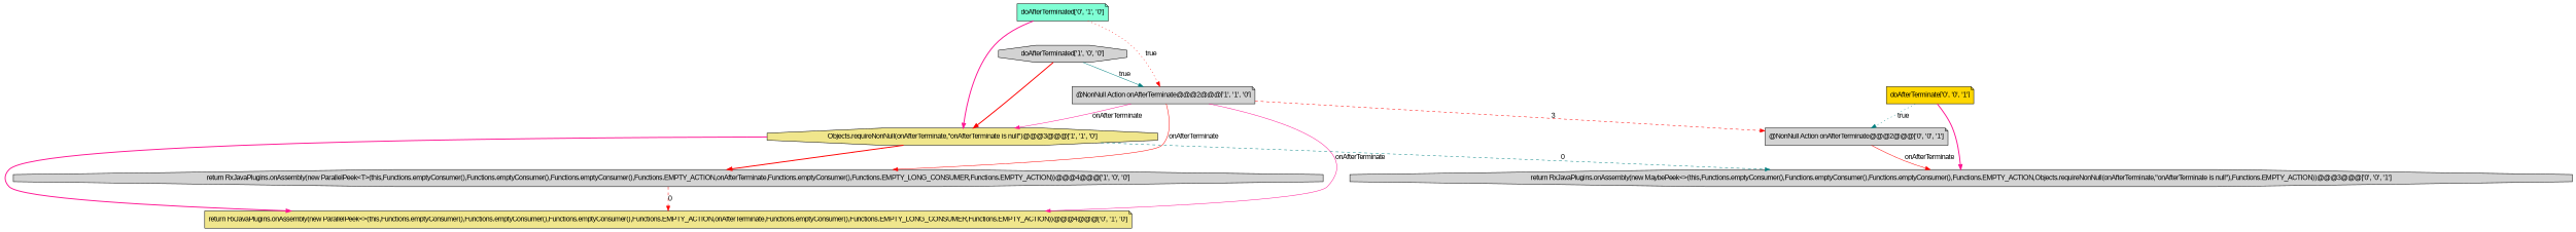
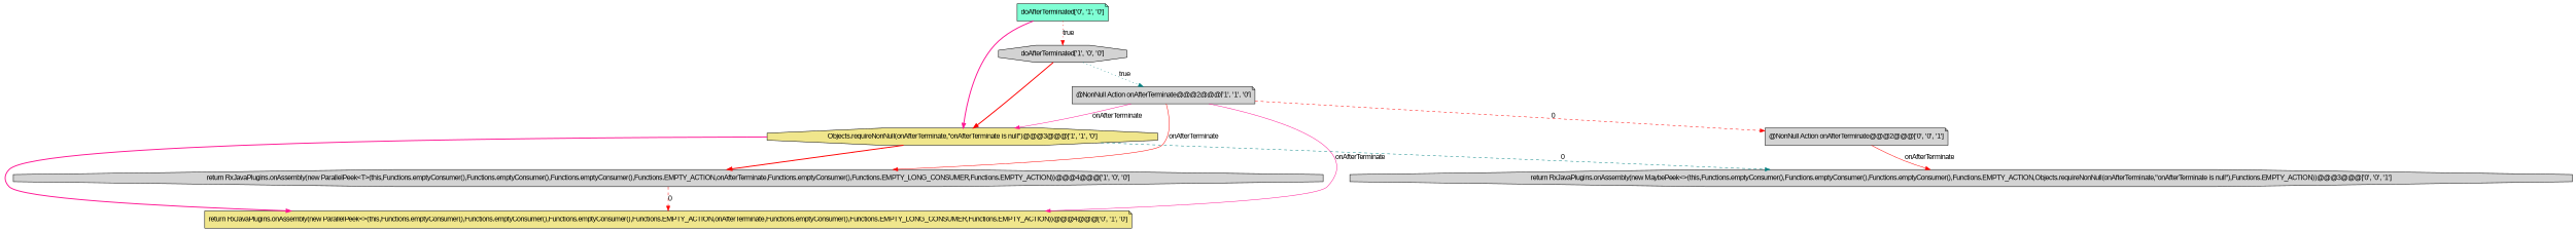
  digraph {
    fontname="Liberation Sans"
    node [fillcolor=lightgrey fontname="Liberation Sans" shape=note style=filled]
    edge [color=red fontname="Liberation Sans" style=bold]
    n1 [label="@NonNull Action onAfterTerminate@@@2@@@['1', '1', '0']"]
    n2 [fillcolor=khaki label="return RxJavaPlugins.onAssembly(new ParallelPeek<>(this,Functions.emptyConsumer(),Functions.emptyConsumer(),Functions.emptyConsumer(),Functions.EMPTY_ACTION,onAfterTerminate,Functions.emptyConsumer(),Functions.EMPTY_LONG_CONSUMER,Functions.EMPTY_ACTION))@@@4@@@['0', '1', '0']"]
    n3 [label="return RxJavaPlugins.onAssembly(new ParallelPeek<T>(this,Functions.emptyConsumer(),Functions.emptyConsumer(),Functions.emptyConsumer(),Functions.EMPTY_ACTION,onAfterTerminate,Functions.emptyConsumer(),Functions.EMPTY_LONG_CONSUMER,Functions.EMPTY_ACTION))@@@4@@@['1', '0', '0']" shape=octagon]
    n4 [fillcolor=khaki label="Objects.requireNonNull(onAfterTerminate,\"onAfterTerminate is null\")@@@3@@@['1', '1', '0']" shape=octagon]
    n5 [label="@NonNull Action onAfterTerminate@@@2@@@['0', '0', '1']"]
    n6 [label="return RxJavaPlugins.onAssembly(new MaybePeek<>(this,Functions.emptyConsumer(),Functions.emptyConsumer(),Functions.emptyConsumer(),Functions.EMPTY_ACTION,Objects.requireNonNull(onAfterTerminate,\"onAfterTerminate is null\"),Functions.EMPTY_ACTION))@@@3@@@['0', '0', '1']" shape=octagon]
-   n7 [fillcolor=gold label="doAfterTerminate['0', '0', '1']"]
    n8 [fillcolor=aquamarine label="doAfterTerminated['0', '1', '0']"]
    n9 [label="doAfterTerminated['1', '0', '0']" shape=octagon]
    n1 -> n2 [color=deeppink label=onAfterTerminate style=solid]
    n1 -> n3 [label=onAfterTerminate style=solid]
    n1 -> n4 [color=deeppink label=onAfterTerminate style=solid]
-   n1 -> n5 [label=3 style=dashed]
+   n1 -> n5 [label=0 style=dashed]
    n3 -> n2 [label=0 style=dashed]
    n4 -> n2 [color=deeppink]
    n4 -> n3
    n4 -> n6 [color=teal label=0 style=dashed]
    n5 -> n6 [label=onAfterTerminate style=solid]
-   n7 -> n5 [color=teal label=true style=dotted]
-   n7 -> n6 [color=deeppink]
-   n8 -> n1 [label=true style=dotted]
+   n8 -> n9 [label=true style=dotted]
    n8 -> n4 [color=deeppink]
-   n9 -> n1 [color=teal label=true style=solid]
+   n9 -> n1 [color=teal label=true style=dotted]
    n9 -> n4
  }
